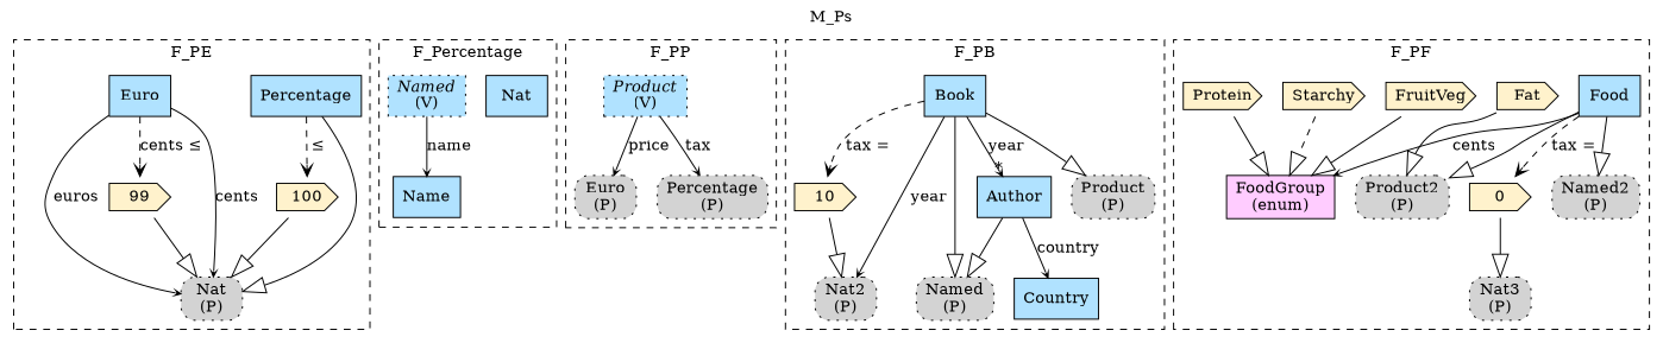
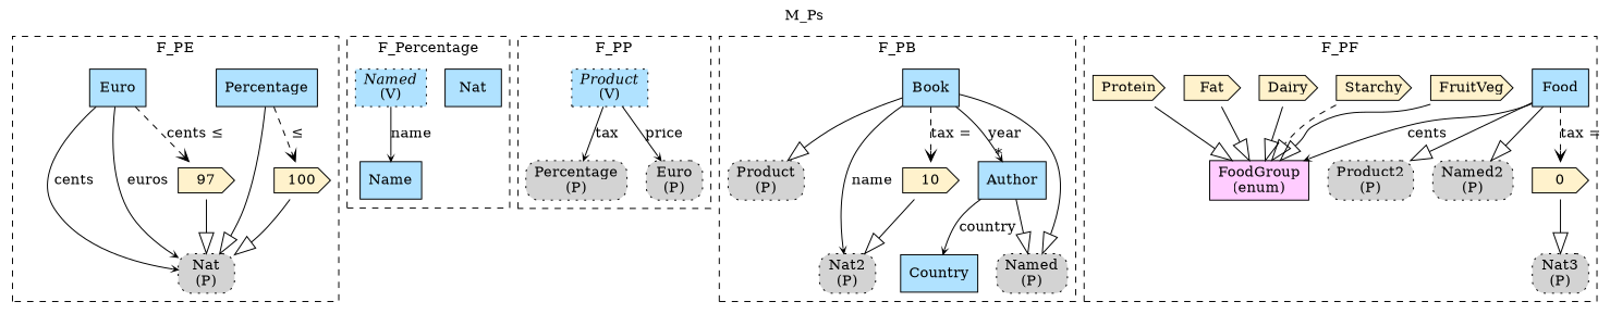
  digraph {
    label=M_Ps
    labelfontsize=12
    labelloc=tl
    node [fillcolor=lightskyblue1 shape=record style=filled]
    edge [arrowhead=onormal arrowsize=2.0]
    n1 [label=Percentage]
    n2 [fillcolor=lightgray label=<Nat<br/>(P)> shape=box style="rounded,filled,dotted"]
    n3 [fillcolor="#FFF2CC" label=100 shape=cds]
    n4 [label=Euro]
-   n5 [fillcolor="#FFF2CC" label=99 shape=cds]
+   n5 [fillcolor="#FFF2CC" label=97 shape=cds]
    n6 [label=Nat]
    n7 [label=Name]
    n8 [label=<{<I>Named</I><br/>(V)}> style="filled,dotted"]
    n9 [label=<{<I>Product</I><br/>(V)}> style="filled,dotted"]
    n10 [fillcolor=lightgray label=<Percentage<br/>(P)> shape=box style="rounded,filled,dotted"]
    n11 [fillcolor=lightgray label=<Euro<br/>(P)> shape=box style="rounded,filled,dotted"]
    n12 [label=Book]
    n13 [fillcolor=lightgray label=<Product<br/>(P)> shape=box style="rounded,filled,dotted"]
    n14 [fillcolor=lightgray label=<Nat2<br/>(P)> shape=box style="rounded,filled,dotted"]
    n15 [fillcolor=lightgray label=<Named<br/>(P)> shape=box style="rounded,filled,dotted"]
    n16 [label=Author]
    n17 [fillcolor="#FFF2CC" label=10 shape=cds]
    n18 [label=Country]
    n19 [label=Food]
    n20 [fillcolor="#FFF2CC" label=0 shape=cds]
    n21 [fillcolor=lightgray label=<Product2<br/>(P)> shape=box style="rounded,filled,dotted"]
    n22 [fillcolor=lightgray label=<Named2<br/>(P)> shape=box style="rounded,filled,dotted"]
    n23 [fillcolor="#FFCCFF" label="FoodGroup\l(enum)"]
    n24 [fillcolor=lightgray label=<Nat3<br/>(P)> shape=box style="rounded,filled,dotted"]
    n25 [fillcolor="#FFF2CC" label=FruitVeg shape=cds]
    n26 [fillcolor="#FFF2CC" label=Starchy shape=cds]
+   n27 [fillcolor="#FFF2CC" label=Dairy shape=cds]
    n28 [fillcolor="#FFF2CC" label=Fat shape=cds]
    n29 [fillcolor="#FFF2CC" label=Protein shape=cds]
    subgraph cluster_1 {
      label=F_PE
      style=dashed
      n1
      n2
      n3
      n4
      n5
    }
    subgraph cluster_2 {
      label=F_Percentage
      style=dashed
      n6
      n7
      n8
    }
    subgraph cluster_3 {
      label=F_PP
      style=dashed
      n9
      n10
      n11
    }
    subgraph cluster_4 {
      label=F_PB
      style=dashed
      n12
      n13
      n14
      n15
      n16
      n17
      n18
    }
    subgraph cluster_5 {
      label=F_PF
      style=dashed
      n19
      n20
      n21
      n22
      n23
      n24
      n25
      n26
+     n27
      n28
      n29
    }
    n1 -> n2
    n1 -> n3 [arrowhead=vee label=" ≤" style=dashed arrowsize=""]
    n3 -> n2
    n4 -> n2 [arrowhead=vee arrowsize=.5 label=cents]
    n4 -> n2 [arrowhead=vee arrowsize=.5 label=euros]
    n4 -> n5 [arrowhead=vee label="cents ≤" style=dashed arrowsize=""]
    n5 -> n2
    n8 -> n7 [arrowhead=vee arrowsize=.5 label=name]
    n9 -> n10 [arrowhead=vee arrowsize=.5 label=tax]
    n9 -> n11 [arrowhead=vee arrowsize=.5 label=price]
    n12 -> n13
-   n12 -> n14 [arrowhead=vee arrowsize=.5 label=year]
+   n12 -> n14 [arrowhead=vee arrowsize=.5 label=name]
    n12 -> n15
    n12 -> n16 [arrowhead=vee arrowsize=.5 headlabel="*" label=year]
    n12 -> n17 [arrowhead=vee label="tax =" style=dashed arrowsize=""]
    n16 -> n15
    n16 -> n18 [arrowhead=vee arrowsize=.5 label=country]
    n17 -> n14
    n19 -> n20 [arrowhead=vee label="tax =" style=dashed arrowsize=""]
    n19 -> n21
    n19 -> n22
    n19 -> n23 [arrowhead=vee arrowsize=.5 label=cents]
    n20 -> n24
    n25 -> n23
    n26 -> n23 [style=dashed]
-   n28 -> n21
+   n27 -> n23
+   n28 -> n23
    n29 -> n23
  }
